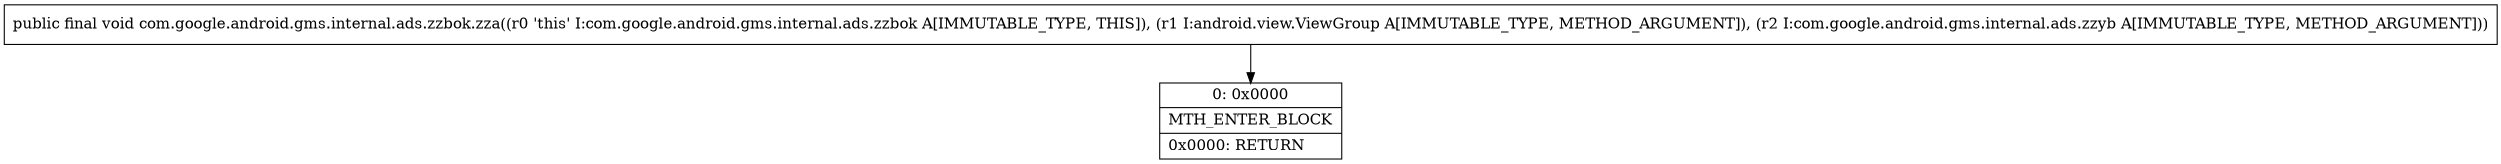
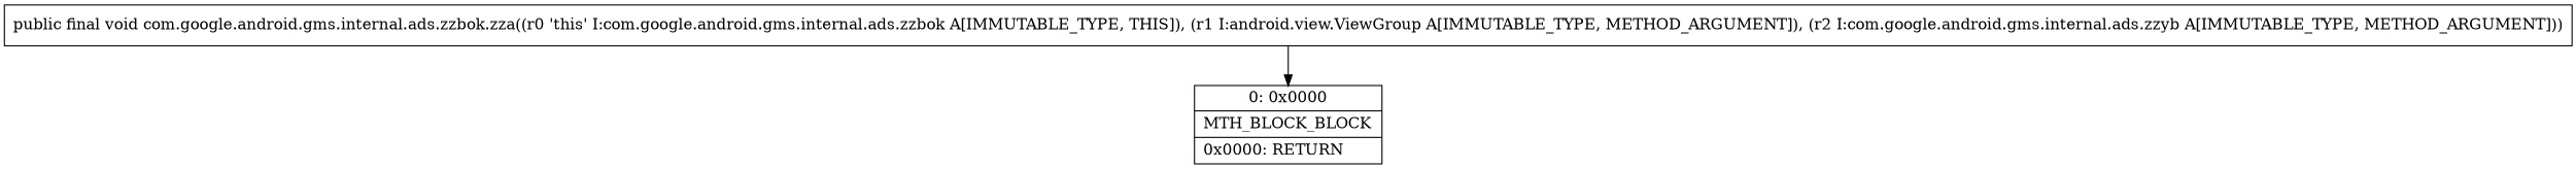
  digraph {
    node [shape=record]
-   n1 [label="{0\:\ 0x0000|MTH_ENTER_BLOCK\l|0x0000: RETURN   \l}"]
+   n1 [label="{0\:\ 0x0000|MTH_BLOCK_BLOCK\l|0x0000: RETURN   \l}"]
    n2 [label="{public final void com.google.android.gms.internal.ads.zzbok.zza((r0 'this' I:com.google.android.gms.internal.ads.zzbok A[IMMUTABLE_TYPE, THIS]), (r1 I:android.view.ViewGroup A[IMMUTABLE_TYPE, METHOD_ARGUMENT]), (r2 I:com.google.android.gms.internal.ads.zzyb A[IMMUTABLE_TYPE, METHOD_ARGUMENT])) }"]
    n2 -> n1
  }
